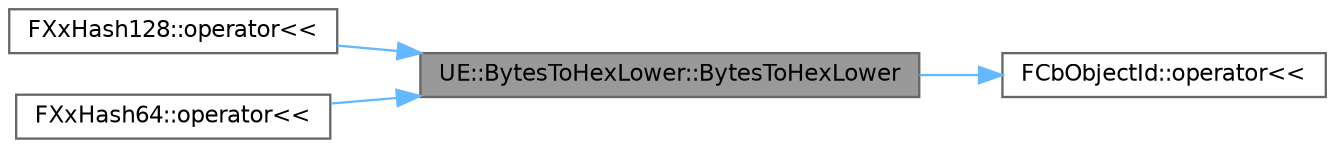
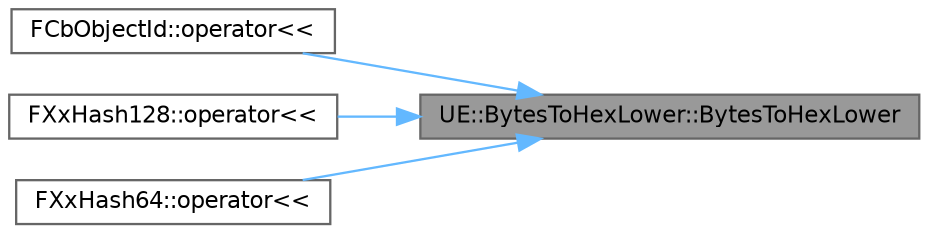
  digraph {
    fontname="DejaVu Sans"
    rankdir=RL
    node [color=grey40 fillcolor=white fontname="DejaVu Sans" fontsize=10 shape=box style=filled]
    edge [color=steelblue1 dir=back fontname="DejaVu Sans" fontsize=10 labelfontname=Helvetica labelfontsize=10 style=solid]
    n1 [color=gray40 fillcolor=grey60 fontcolor=black height=0.2 label="UE::BytesToHexLower::BytesToHexLower" width=0.4]
    n2 [height=0.2 label="FCbObjectId::operator\<\<" width=0.4]
    n3 [height=0.2 label="FXxHash128::operator\<\<" width=0.4]
    n4 [height=0.2 label="FXxHash64::operator\<\<" width=0.4]
-   n2 -> n1
+   n1 -> n2
    n1 -> n3
    n1 -> n4
  }
